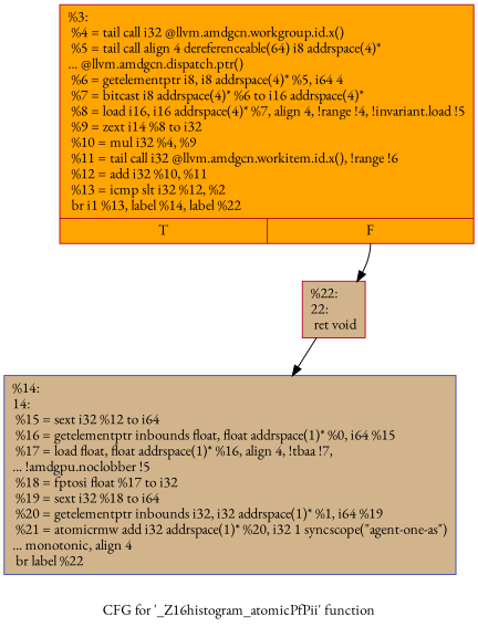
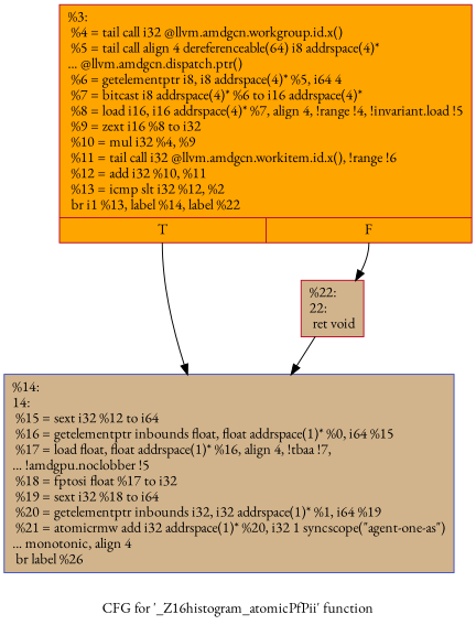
  digraph {
    fontname="EB Garamond"
    label="CFG for '_Z16histogram_atomicPfPii' function"
    node [color="#b70d28ff" fillcolor=tan fontname="EB Garamond" shape=record style=filled]
    edge [fontname="EB Garamond"]
-   n1 [fillcolor=orange label="{%3:\l  %4 = tail call i32 @llvm.amdgcn.workgroup.id.x()\l  %5 = tail call align 4 dereferenceable(64) i8 addrspace(4)*\l... @llvm.amdgcn.dispatch.ptr()\l  %6 = getelementptr i8, i8 addrspace(4)* %5, i64 4\l  %7 = bitcast i8 addrspace(4)* %6 to i16 addrspace(4)*\l  %8 = load i16, i16 addrspace(4)* %7, align 4, !range !4, !invariant.load !5\l  %9 = zext i14 %8 to i32\l  %10 = mul i32 %4, %9\l  %11 = tail call i32 @llvm.amdgcn.workitem.id.x(), !range !6\l  %12 = add i32 %10, %11\l  %13 = icmp slt i32 %12, %2\l  br i1 %13, label %14, label %22\l|{<s0>T|<s1>F}}"]
-   n2 [color="#3d50c3ff" label="{%14:\l14:                                               \l  %15 = sext i32 %12 to i64\l  %16 = getelementptr inbounds float, float addrspace(1)* %0, i64 %15\l  %17 = load float, float addrspace(1)* %16, align 4, !tbaa !7,\l... !amdgpu.noclobber !5\l  %18 = fptosi float %17 to i32\l  %19 = sext i32 %18 to i64\l  %20 = getelementptr inbounds i32, i32 addrspace(1)* %1, i64 %19\l  %21 = atomicrmw add i32 addrspace(1)* %20, i32 1 syncscope(\"agent-one-as\")\l... monotonic, align 4\l  br label %22\l}"]
+   n1 [fillcolor=orange label="{%3:\l  %4 = tail call i32 @llvm.amdgcn.workgroup.id.x()\l  %5 = tail call align 4 dereferenceable(64) i8 addrspace(4)*\l... @llvm.amdgcn.dispatch.ptr()\l  %6 = getelementptr i8, i8 addrspace(4)* %5, i64 4\l  %7 = bitcast i8 addrspace(4)* %6 to i16 addrspace(4)*\l  %8 = load i16, i16 addrspace(4)* %7, align 4, !range !4, !invariant.load !5\l  %9 = zext i16 %8 to i32\l  %10 = mul i32 %4, %9\l  %11 = tail call i32 @llvm.amdgcn.workitem.id.x(), !range !6\l  %12 = add i32 %10, %11\l  %13 = icmp slt i32 %12, %2\l  br i1 %13, label %14, label %22\l|{<s0>T|<s1>F}}"]
+   n2 [color="#3d50c3ff" label="{%14:\l14:                                               \l  %15 = sext i32 %12 to i64\l  %16 = getelementptr inbounds float, float addrspace(1)* %0, i64 %15\l  %17 = load float, float addrspace(1)* %16, align 4, !tbaa !7,\l... !amdgpu.noclobber !5\l  %18 = fptosi float %17 to i32\l  %19 = sext i32 %18 to i64\l  %20 = getelementptr inbounds i32, i32 addrspace(1)* %1, i64 %19\l  %21 = atomicrmw add i32 addrspace(1)* %20, i32 1 syncscope(\"agent-one-as\")\l... monotonic, align 4\l  br label %26\l}"]
    n3 [label="{%22:\l22:                                               \l  ret void\l}"]
+   n1 -> n2 [tailport=s0]
    n1 -> n3 [tailport=s1]
    n3 -> n2
  }
